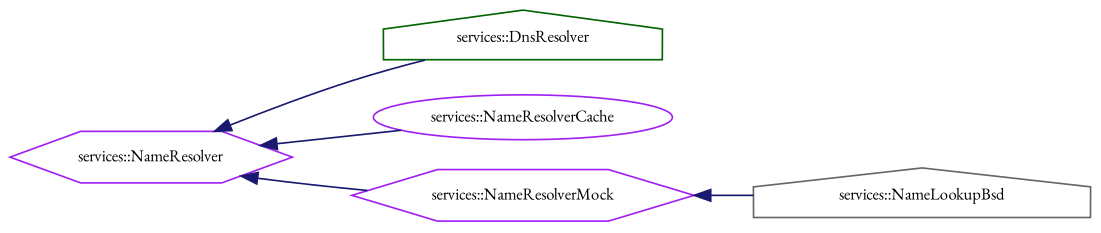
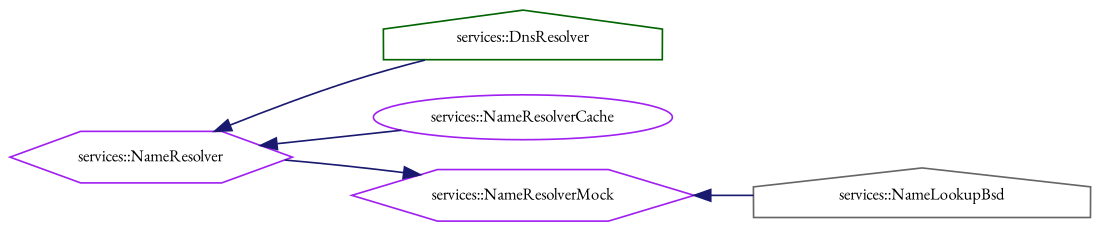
  digraph {
    fontname="EB Garamond"
    rankdir=LR
    node [color=purple fillcolor=white fontname="EB Garamond" fontsize=10 shape=hexagon style=filled]
    edge [color=midnightblue dir=back fontname="EB Garamond" fontsize=10 labelfontname=Helvetica labelfontsize=10 style=solid]
    n1 [height=0.2 label="services::NameResolver" width=0.4]
    n2 [color=darkgreen height=0.2 label="services::DnsResolver" shape=house width=0.4]
    n3 [height=0.2 label="services::NameResolverCache" shape=ellipse width=0.4]
    n4 [height=0.2 label="services::NameResolverMock" width=0.4]
    n5 [color=gray40 height=0.2 label="services::NameLookupBsd" shape=house width=0.4]
    n1 -> n2
    n1 -> n3
-   n1 -> n4
+   n4 -> n1
    n4 -> n5
  }
